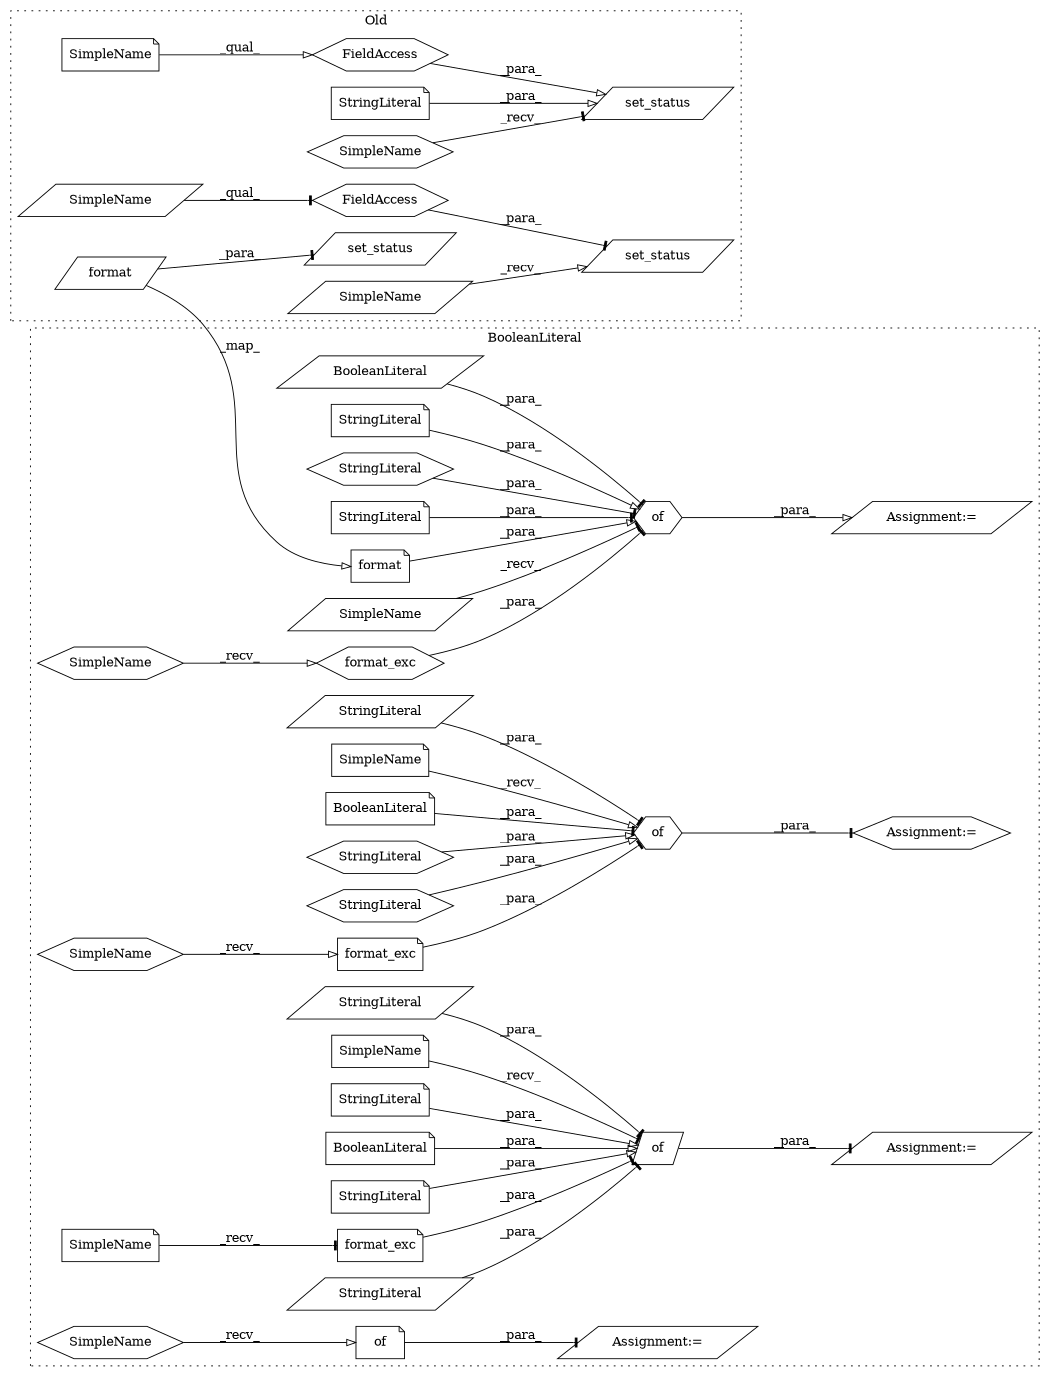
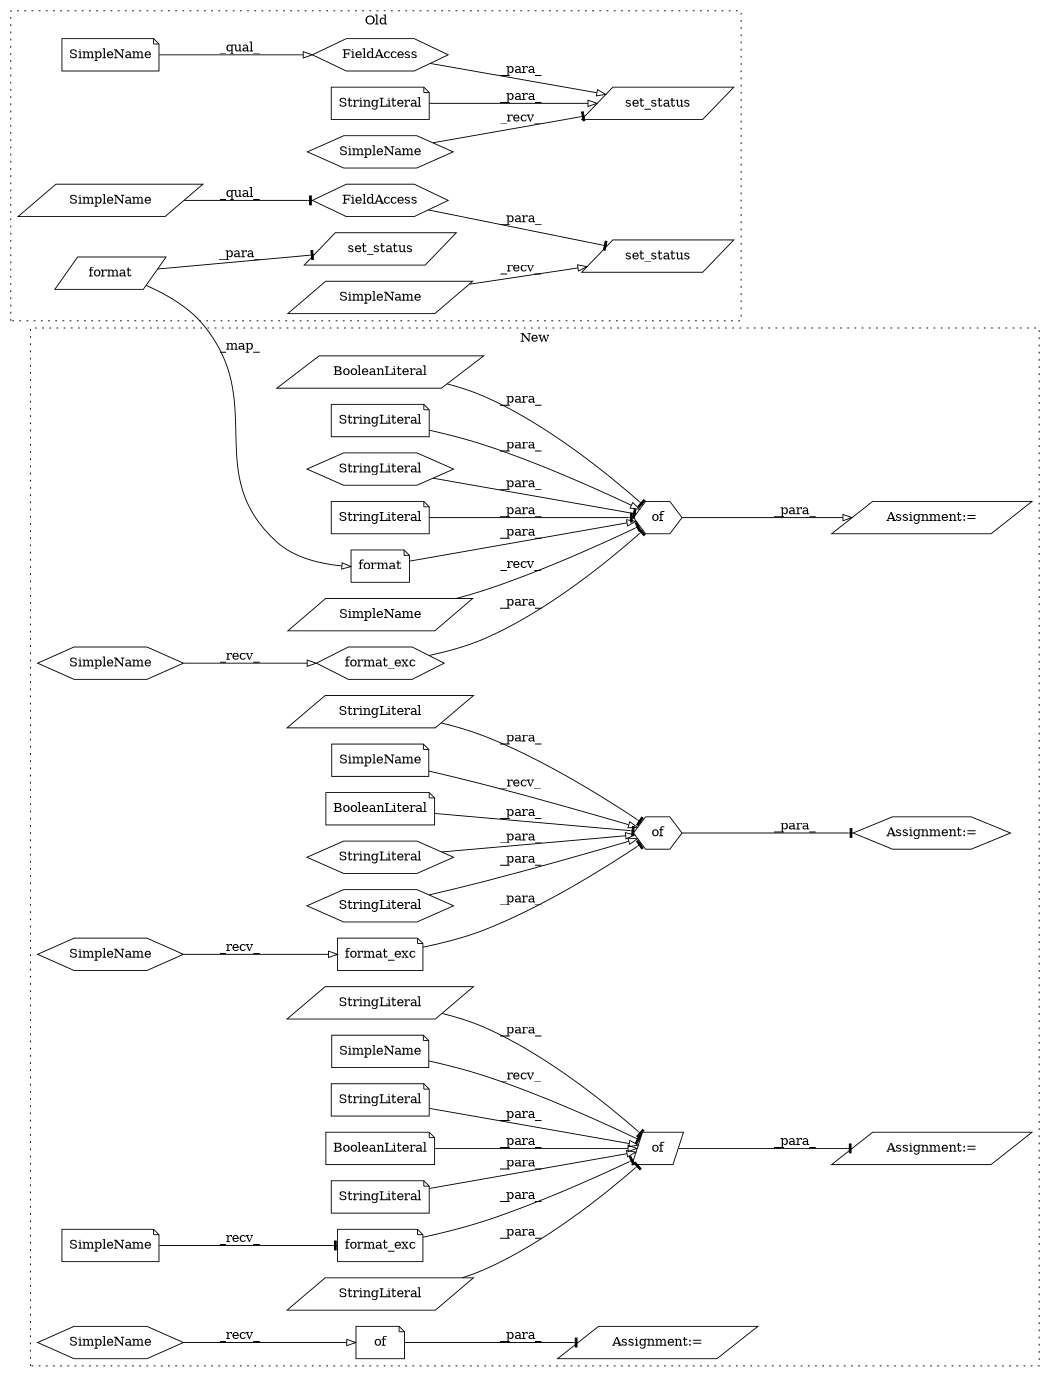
  digraph {
    rankdir=LR
    node [a=32 l=9 s=1332 shape=parallelogram]
    edge [arrowhead=tee]
    n1 [l="11,1" label=set_status s="1321,1421"]
    n2 [a=22 l=19 label=FieldAccess shape=hexagon]
    n3 [a=22 l=19 label=FieldAccess s=1609 shape=hexagon]
    n4 [l="11,1" label=set_status s="1598,1713"]
    n5 [a=45 l=69 label=StringLiteral s=1352 shape=note]
    n6 [l="11,1" label=set_status s="1877,1995"]
    n7 [l="7,1" label=format s="1967,1994"]
    n8 [a=42 l=12 label=SimpleName shape=note]
    n9 [a=42 l=12 label=SimpleName s=1609]
    n10 [a=42 l=11 label=SimpleName s=1586]
    n11 [a=42 l=11 label=SimpleName s=1309 shape=hexagon]
    n12 [l=12 label=format_exc s=1552 shape=note]
    n13 [l=12 label=format_exc s=1840 shape=note]
    n14 [l="3,1" label=of s="1801,1939" shape=hexagon]
    n15 [l=12 label=format_exc s=2120 shape=hexagon]
    n16 [l="3,1" label=of s="1513,1640"]
    n17 [a=9 l=4 label=BooleanLiteral s=1813 shape=note]
    n18 [l="3,1" label=of s="2081,2230" shape=hexagon]
    n19 [a=9 l=4 label=BooleanLiteral s=2093]
    n20 [a=9 l=4 label=BooleanLiteral s=1525 shape=note]
    n21 [l=4 label=of s=969 shape=note]
    n22 [a=7 l=1 label="Assignment:=" s=964]
    n23 [a=45 l=11 label=StringLiteral s=2098 shape=note]
    n24 [a=45 l=8 label=StringLiteral s=2084 shape=hexagon]
    n25 [a=7 l=1 label="Assignment:=" s=2076]
    n26 [a=45 l=11 label=StringLiteral s=1818]
    n27 [a=7 l=1 label="Assignment:=" s=1796 shape=hexagon]
    n28 [a=7 l=1 label="Assignment:=" s=1508]
    n29 [a=45 label=StringLiteral s=2133 shape=note]
    n30 [a=45 l=8 label=StringLiteral s=1804 shape=hexagon]
    n31 [a=45 label=StringLiteral s=1565 shape=note]
    n32 [a=45 l=65 label=StringLiteral s=1575 shape=note]
    n33 [a=45 label=StringLiteral s=1853 shape=hexagon]
    n34 [a=45 l=11 label=StringLiteral s=1530]
    n35 [a=45 l=8 label=StringLiteral s=1516]
    n36 [l="7,1" label=format s="2202,2229" shape=note]
    n37 [a=42 l=3 label=SimpleName s=965 shape=hexagon]
    n38 [a=42 l=3 label=SimpleName s=1797 shape=note]
    n39 [a=42 l=3 label=SimpleName s=1509 shape=note]
    n40 [a=42 l=3 label=SimpleName s=2077]
    n41 [a=42 label=SimpleName s=1830 shape=hexagon]
    n42 [a=42 label=SimpleName s=2110 shape=hexagon]
    n43 [a=42 label=SimpleName s=1542 shape=note]
    subgraph cluster_1 {
      label=Old
      style=dotted
      n1
      n2
      n3
      n4
      n5
      n6
      n7
      n8
      n9
      n10
      n11
    }
    subgraph cluster_2 {
-     label=BooleanLiteral
+     label=New
      style=dotted
      n12
      n13
      n14
      n15
      n16
      n17
      n18
      n19
      n20
      n21
      n22
      n23
      n24
      n25
      n26
      n27
      n28
      n29
      n30
      n31
      n32
      n33
      n34
      n35
      n36
      n37
      n38
      n39
      n40
      n41
      n42
      n43
    }
    n2 -> n1 [label=_para_ arrowhead=onormal]
    n3 -> n4 [label=_para_]
    n5 -> n1 [label=_para_ arrowhead=onormal]
    n7 -> n6 [label=_para_]
    n7 -> n36 [label=_map_ arrowhead=onormal]
    n8 -> n2 [label=_qual_ arrowhead=onormal]
    n9 -> n3 [label=_qual_]
    n10 -> n4 [label=_recv_ arrowhead=onormal]
    n11 -> n1 [label=_recv_]
    n12 -> n16 [label=_para_]
    n13 -> n14 [label=_para_]
    n14 -> n27 [label=_para_]
    n15 -> n18 [label=_para_]
    n16 -> n28 [label=_para_]
    n17 -> n14 [label=_para_]
    n18 -> n25 [label=_para_ arrowhead=onormal]
    n19 -> n18 [label=_para_]
    n20 -> n16 [label=_para_ arrowhead=onormal]
    n21 -> n22 [label=_para_]
    n23 -> n18 [label=_para_ arrowhead=onormal]
    n24 -> n18 [label=_para_]
    n26 -> n14 [label=_para_]
    n29 -> n18 [label=_para_]
    n30 -> n14 [label=_para_ arrowhead=onormal]
    n31 -> n16 [label=_para_ arrowhead=onormal]
    n32 -> n16 [label=_para_ arrowhead=onormal]
    n33 -> n14 [label=_para_ arrowhead=onormal]
    n34 -> n16 [label=_para_]
    n35 -> n16 [label=_para_]
    n36 -> n18 [label=_para_ arrowhead=onormal]
    n37 -> n21 [label=_recv_ arrowhead=onormal]
    n38 -> n14 [label=_recv_ arrowhead=onormal]
    n39 -> n16 [label=_recv_]
    n40 -> n18 [label=_recv_]
    n41 -> n13 [label=_recv_ arrowhead=onormal]
    n42 -> n15 [label=_recv_ arrowhead=onormal]
    n43 -> n12 [label=_recv_]
  }
